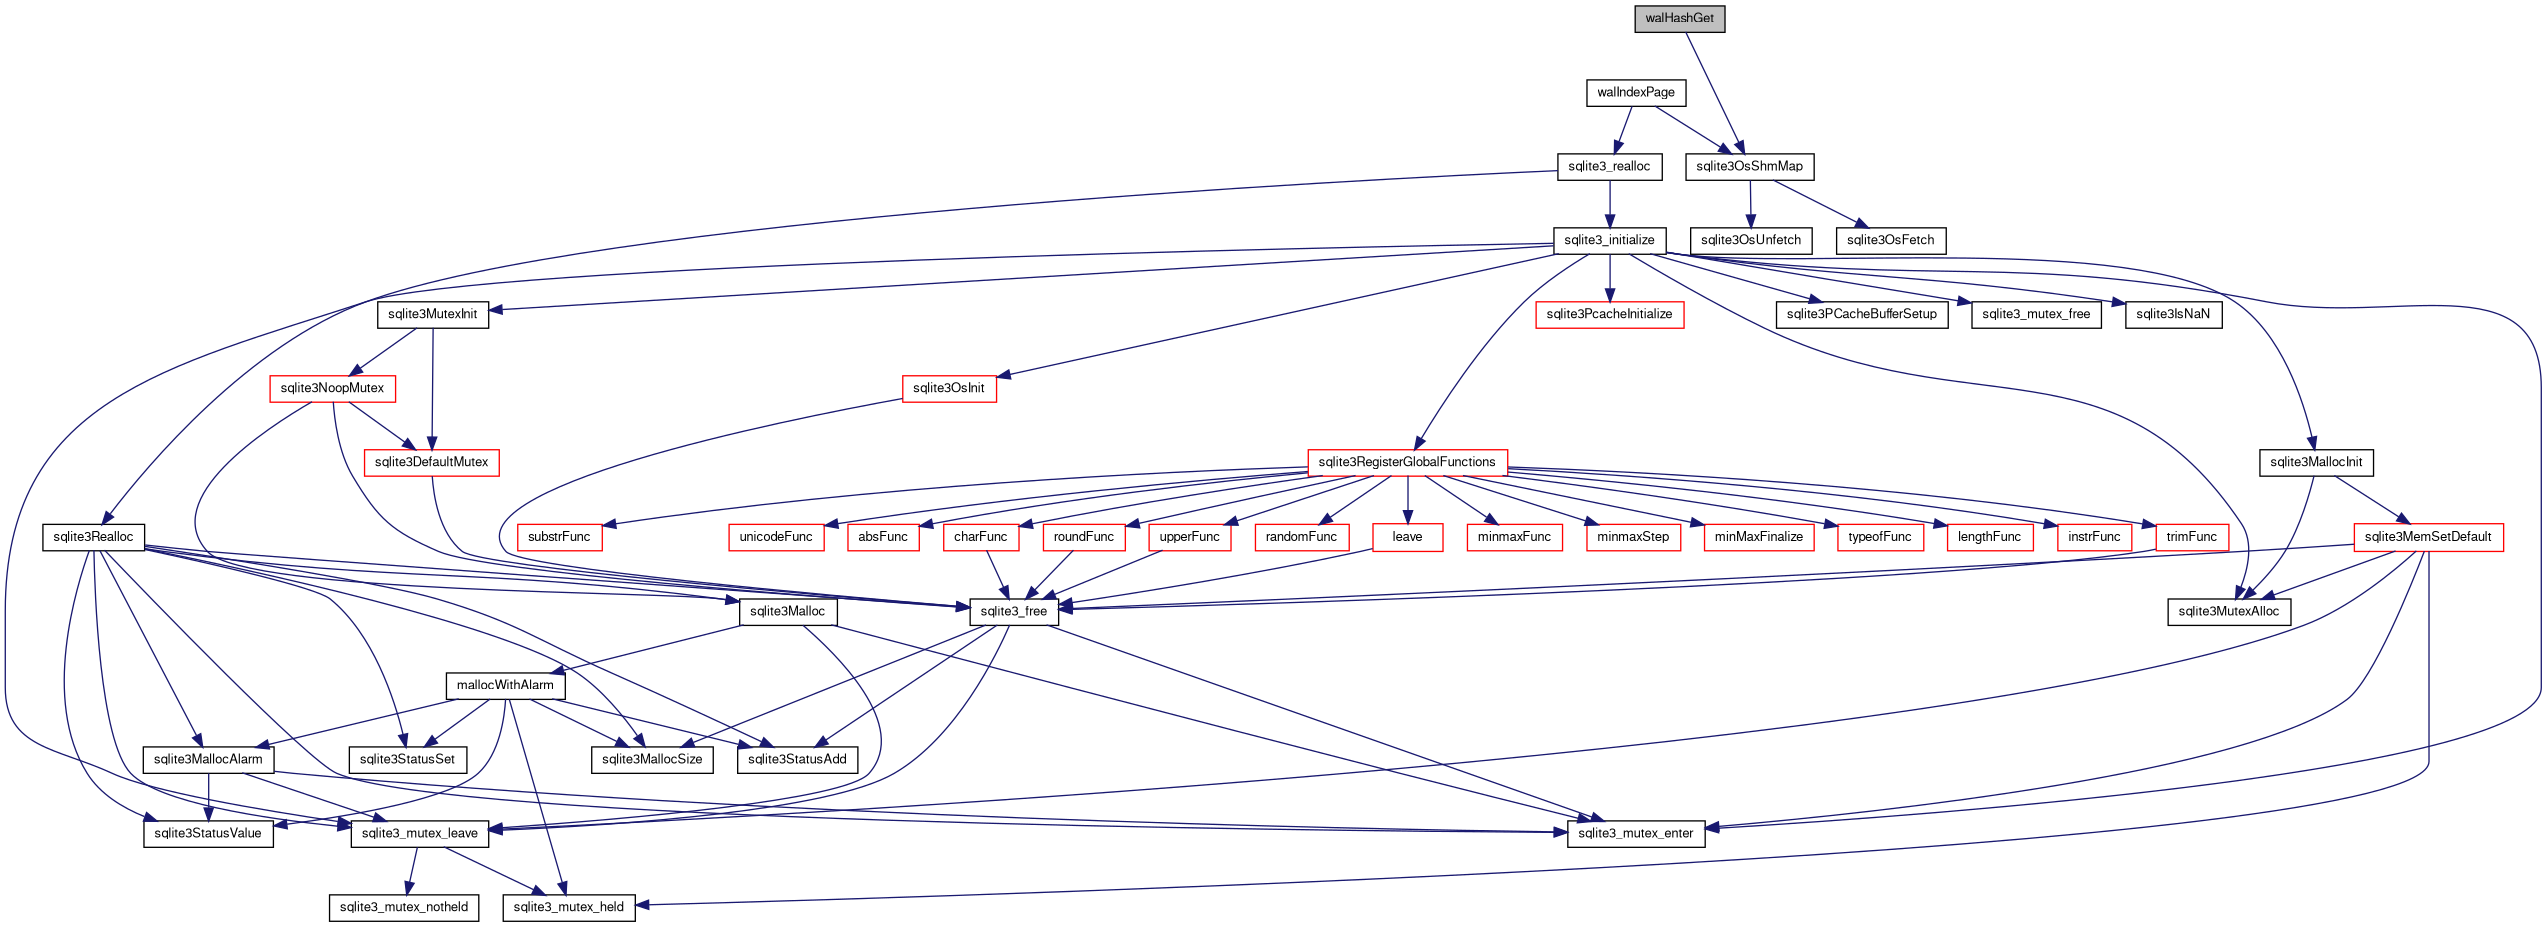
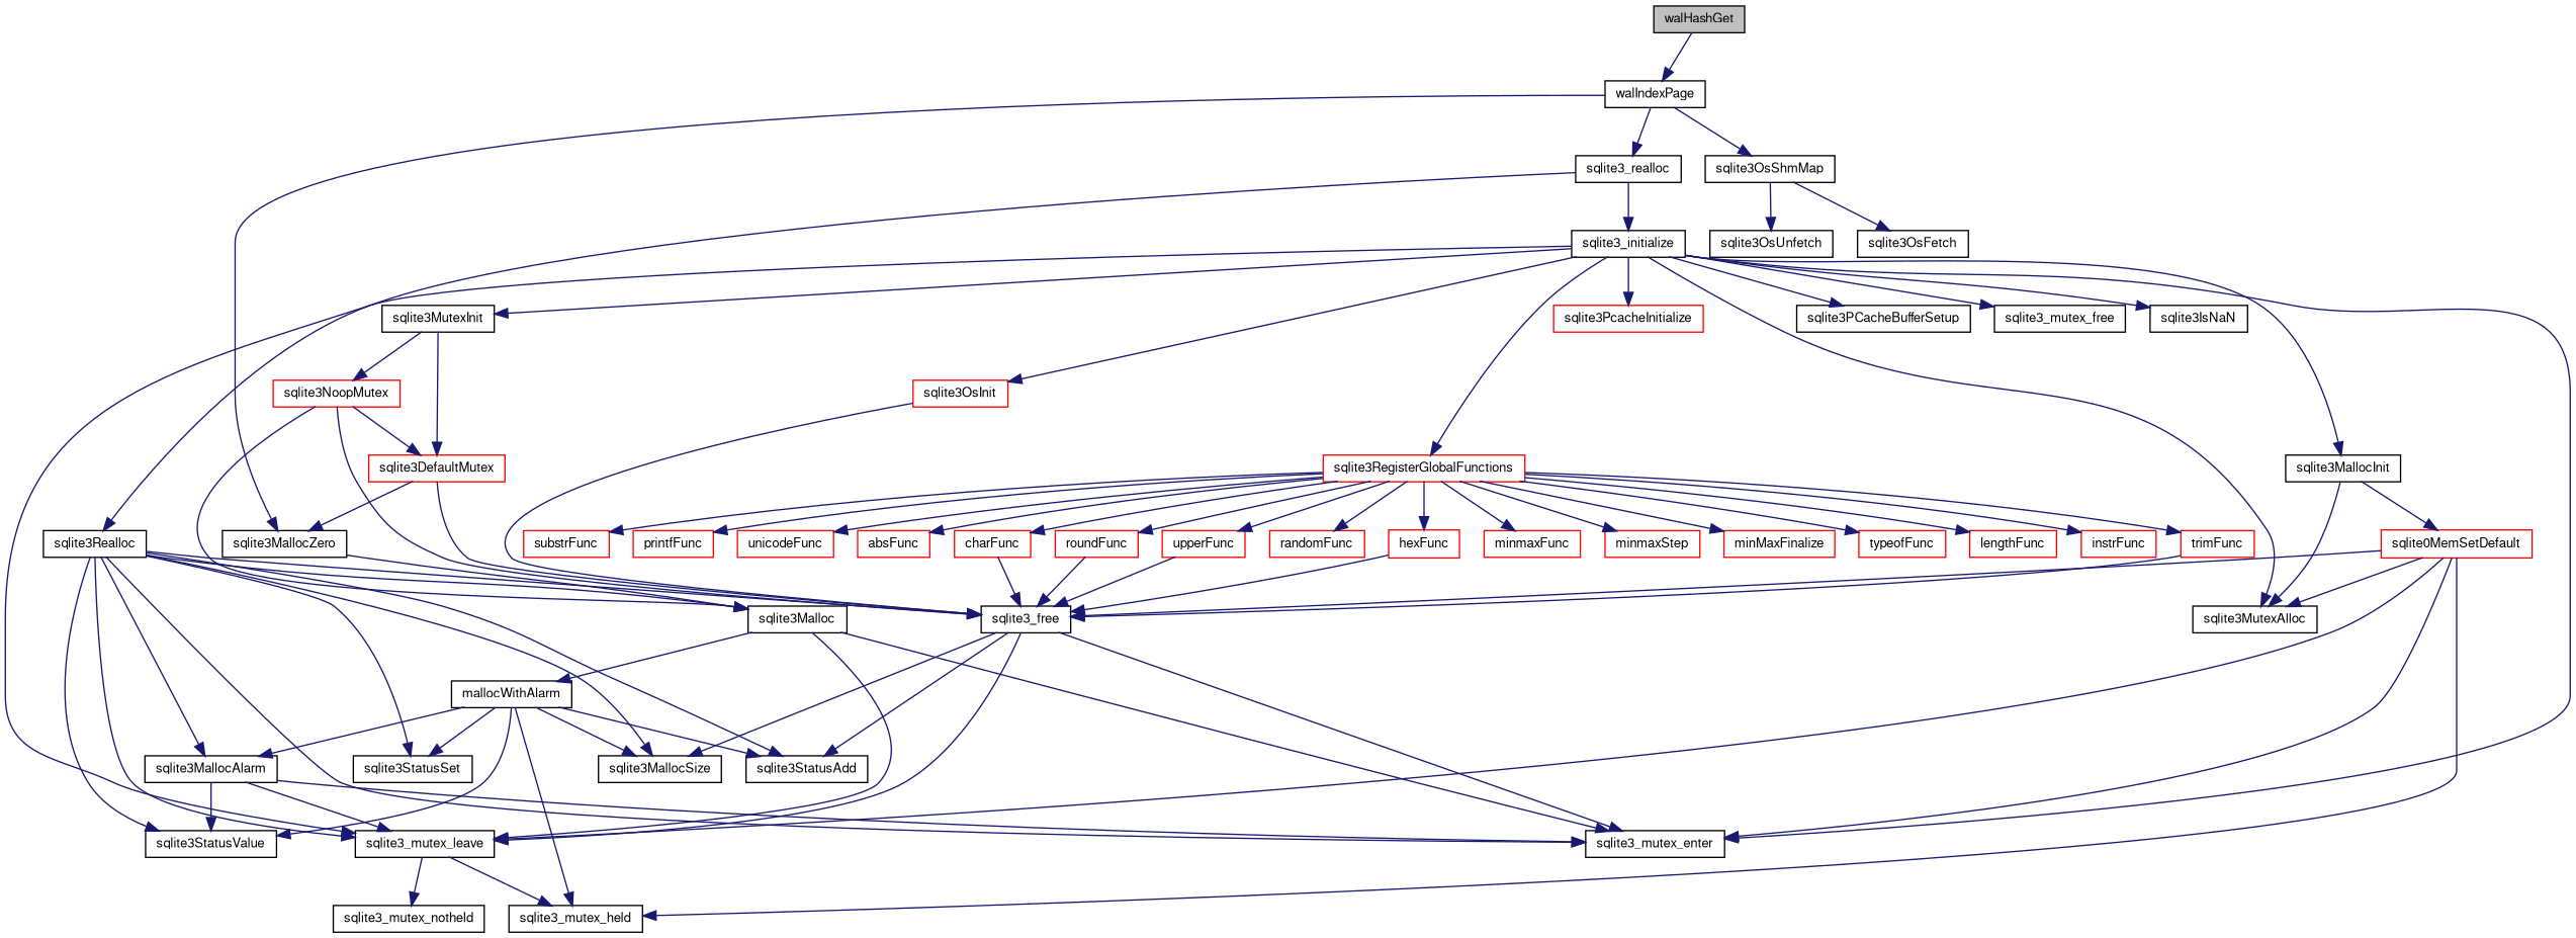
  digraph {
    rankdir=TB
    node [color=black fillcolor=white fontname=FreeSans fontsize=10 shape=record style=filled]
    edge [color=midnightblue fontname=FreeSans fontsize=10 labelfontname=FreeSans labelfontsize=10 style=solid]
    n1 [fillcolor=grey75 fontcolor=black height=0.2 label=walHashGet width=0.4]
    n2 [height=0.2 label=walIndexPage width=0.4]
    n3 [height=0.2 label=sqlite3_realloc width=0.4]
+   n4 [height=0.2 label=sqlite3MallocZero width=0.4]
    n5 [height=0.2 label=sqlite3OsShmMap width=0.4]
    n6 [height=0.2 label=sqlite3_initialize width=0.4]
    n7 [height=0.2 label=sqlite3Realloc width=0.4]
    n8 [height=0.2 label=sqlite3Malloc width=0.4]
    n9 [height=0.2 label=sqlite3OsFetch width=0.4]
    n10 [height=0.2 label=sqlite3OsUnfetch width=0.4]
    n11 [height=0.2 label=sqlite3MutexInit width=0.4]
    n12 [height=0.2 label=sqlite3_mutex_enter width=0.4]
    n13 [height=0.2 label=sqlite3_mutex_leave width=0.4]
    n14 [height=0.2 label=sqlite3MutexAlloc width=0.4]
    n15 [height=0.2 label=sqlite3MallocInit width=0.4]
    n16 [color=red height=0.2 label=sqlite3RegisterGlobalFunctions width=0.4]
    n17 [color=red height=0.2 label=sqlite3PcacheInitialize width=0.4]
    n18 [color=red height=0.2 label=sqlite3OsInit width=0.4]
    n19 [height=0.2 label=sqlite3PCacheBufferSetup width=0.4]
    n20 [height=0.2 label=sqlite3_mutex_free width=0.4]
    n21 [height=0.2 label=sqlite3IsNaN width=0.4]
    n22 [height=0.2 label=sqlite3_free width=0.4]
    n23 [height=0.2 label=sqlite3StatusSet width=0.4]
    n24 [height=0.2 label=sqlite3StatusValue width=0.4]
    n25 [height=0.2 label=sqlite3MallocAlarm width=0.4]
    n26 [height=0.2 label=sqlite3MallocSize width=0.4]
    n27 [height=0.2 label=sqlite3StatusAdd width=0.4]
    n28 [color=red height=0.2 label=sqlite3DefaultMutex width=0.4]
    n29 [color=red height=0.2 label=sqlite3NoopMutex width=0.4]
    n30 [height=0.2 label=sqlite3_mutex_held width=0.4]
    n31 [height=0.2 label=sqlite3_mutex_notheld width=0.4]
-   n32 [color=red height=0.2 label=sqlite3MemSetDefault width=0.4]
+   n32 [color=red height=0.2 label=sqlite0MemSetDefault width=0.4]
    n33 [color=red height=0.2 label=trimFunc width=0.4]
    n34 [color=red height=0.2 label=minmaxFunc width=0.4]
    n35 [color=red height=0.2 label=minmaxStep width=0.4]
    n36 [color=red height=0.2 label=minMaxFinalize width=0.4]
    n37 [color=red height=0.2 label=typeofFunc width=0.4]
    n38 [color=red height=0.2 label=lengthFunc width=0.4]
    n39 [color=red height=0.2 label=instrFunc width=0.4]
    n40 [color=red height=0.2 label=substrFunc width=0.4]
+   n41 [color=red height=0.2 label=printfFunc width=0.4]
    n42 [color=red height=0.2 label=unicodeFunc width=0.4]
    n43 [color=red height=0.2 label=charFunc width=0.4]
    n44 [color=red height=0.2 label=absFunc width=0.4]
    n45 [color=red height=0.2 label=roundFunc width=0.4]
    n46 [color=red height=0.2 label=upperFunc width=0.4]
-   n47 [color=red height=0.2 label=leave width=0.4]
+   n47 [color=red height=0.2 label=hexFunc width=0.4]
    n48 [color=red height=0.2 label=randomFunc width=0.4]
    n49 [height=0.2 label=mallocWithAlarm width=0.4]
-   n1 -> n5
+   n1 -> n2
    n2 -> n3
+   n2 -> n4
    n2 -> n5
    n3 -> n6
    n3 -> n7
+   n4 -> n8
    n5 -> n9
    n5 -> n10
    n6 -> n11
    n6 -> n12
    n6 -> n13
    n6 -> n14
    n6 -> n15
    n6 -> n16
    n6 -> n17
    n6 -> n18
    n6 -> n19
    n6 -> n20
    n6 -> n21
    n7 -> n8
    n7 -> n12
    n7 -> n13
    n7 -> n22
    n7 -> n23
    n7 -> n24
    n7 -> n25
    n7 -> n26
    n7 -> n27
    n8 -> n12
    n8 -> n13
    n8 -> n49
    n11 -> n28
    n11 -> n29
    n13 -> n30
    n13 -> n31
    n15 -> n14
    n15 -> n32
    n16 -> n33
    n16 -> n34
    n16 -> n35
    n16 -> n36
    n16 -> n37
    n16 -> n38
    n16 -> n39
    n16 -> n40
+   n16 -> n41
    n16 -> n42
    n16 -> n43
    n16 -> n44
    n16 -> n45
    n16 -> n46
    n16 -> n47
    n16 -> n48
    n18 -> n22
    n22 -> n12
    n22 -> n13
    n22 -> n26
    n22 -> n27
    n25 -> n12
    n25 -> n13
    n25 -> n24
+   n28 -> n4
    n28 -> n22
    n29 -> n8
    n29 -> n22
    n29 -> n28
    n32 -> n12
    n32 -> n13
    n32 -> n14
    n32 -> n22
    n32 -> n30
    n33 -> n22
    n43 -> n22
    n45 -> n22
    n46 -> n22
    n47 -> n22
    n49 -> n23
    n49 -> n24
    n49 -> n25
    n49 -> n26
    n49 -> n27
    n49 -> n30
  }
